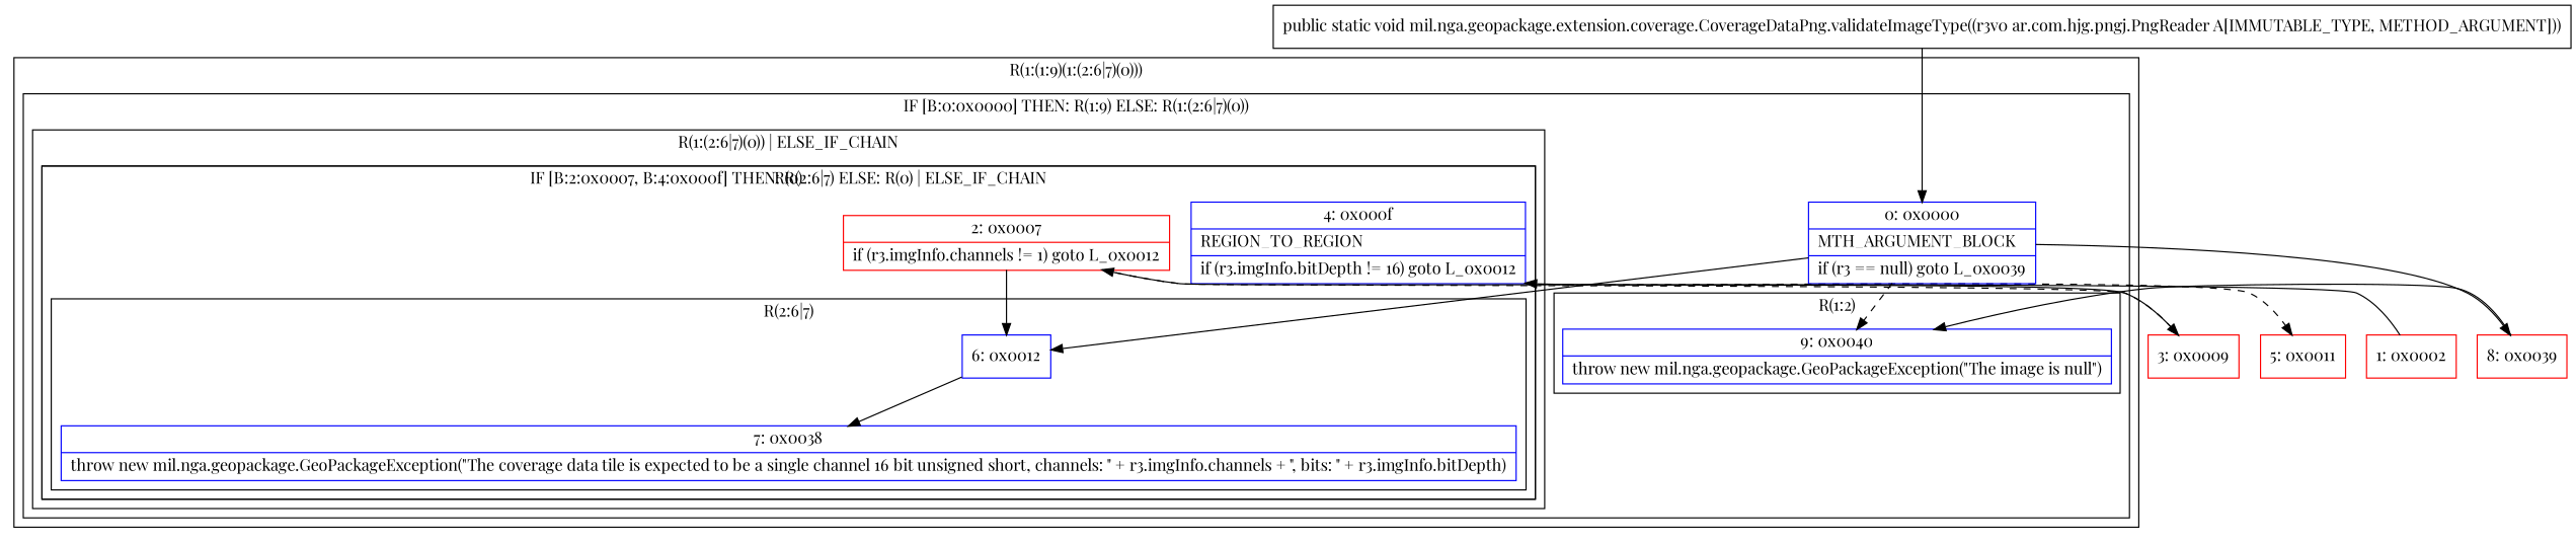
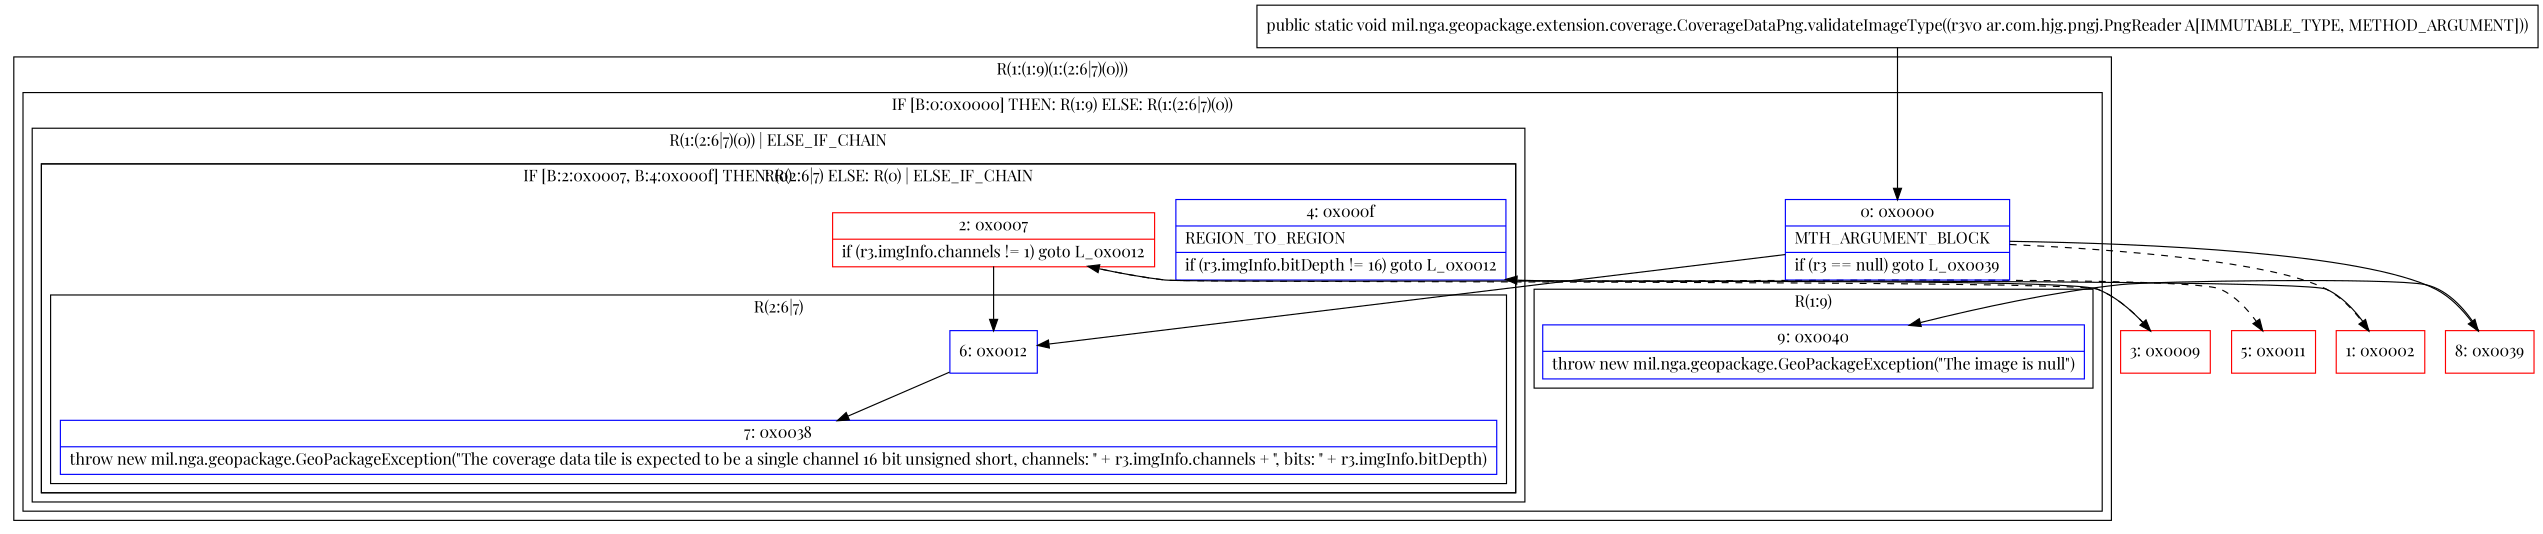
  digraph {
    fontname="Playfair Display"
    node [color=blue fontname="Playfair Display" shape=record]
    edge [fontname="Playfair Display"]
    n1 [label="{9\:\ 0x0040|throw new mil.nga.geopackage.GeoPackageException(\"The image is null\")\l}"]
    n2 [label="{6\:\ 0x0012}"]
    n3 [label="{7\:\ 0x0038|throw new mil.nga.geopackage.GeoPackageException(\"The coverage data tile is expected to be a single channel 16 bit unsigned short, channels: \" + r3.imgInfo.channels + \", bits: \" + r3.imgInfo.bitDepth)\l}"]
    n4 [color=red label="{2\:\ 0x0007|if (r3.imgInfo.channels != 1) goto L_0x0012\l}"]
    n5 [label="{4\:\ 0x000f|REGION_TO_REGION\l|if (r3.imgInfo.bitDepth != 16) goto L_0x0012\l}"]
    n6 [label="{0\:\ 0x0000|MTH_ARGUMENT_BLOCK\l|if (r3 == null) goto L_0x0039\l}"]
    n7 [color=red label="{3\:\ 0x0009}"]
    n8 [color=red label="{5\:\ 0x0011}"]
    n9 [color=red label="{1\:\ 0x0002}"]
    n10 [color=red label="{8\:\ 0x0039}"]
    n11 [label="{public static void mil.nga.geopackage.extension.coverage.CoverageDataPng.validateImageType((r3v0 ar.com.hjg.pngj.PngReader A[IMMUTABLE_TYPE, METHOD_ARGUMENT])) }" color=""]
    subgraph cluster_1 {
      label="R(1:(1:9)(1:(2:6|7)(0)))"
      subgraph cluster_2 {
        label="IF [B:0:0x0000] THEN: R(1:9) ELSE: R(1:(2:6|7)(0))"
        n6
        subgraph cluster_3 {
-         label="R(1:2)"
+         label="R(1:9)"
          n1
        }
        subgraph cluster_4 {
          label="R(1:(2:6|7)(0)) | ELSE_IF_CHAIN\l"
          subgraph cluster_5 {
            label="IF [B:2:0x0007, B:4:0x000f] THEN: R(2:6|7) ELSE: R(0) | ELSE_IF_CHAIN\l"
            n4
            n5
            subgraph cluster_6 {
              label="R(2:6|7)"
              n2
              n3
            }
            subgraph cluster_7 {
              label="R(0)"
            }
          }
        }
      }
    }
    n2 -> n3
    n4 -> n2
    n4 -> n7 [style=dashed]
    n5 -> n8 [style=dashed]
    n6 -> n2
-   n6 -> n1 [style=dashed]
+   n6 -> n9 [style=dashed]
    n6 -> n10
    n7 -> n5
    n9 -> n4
    n10 -> n1
    n11 -> n6
  }
